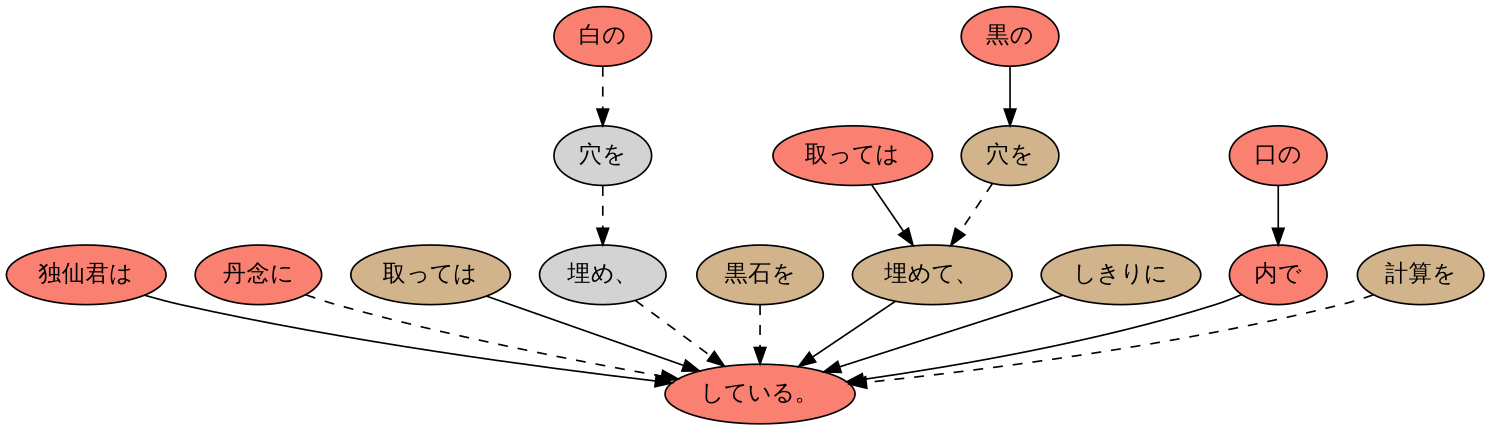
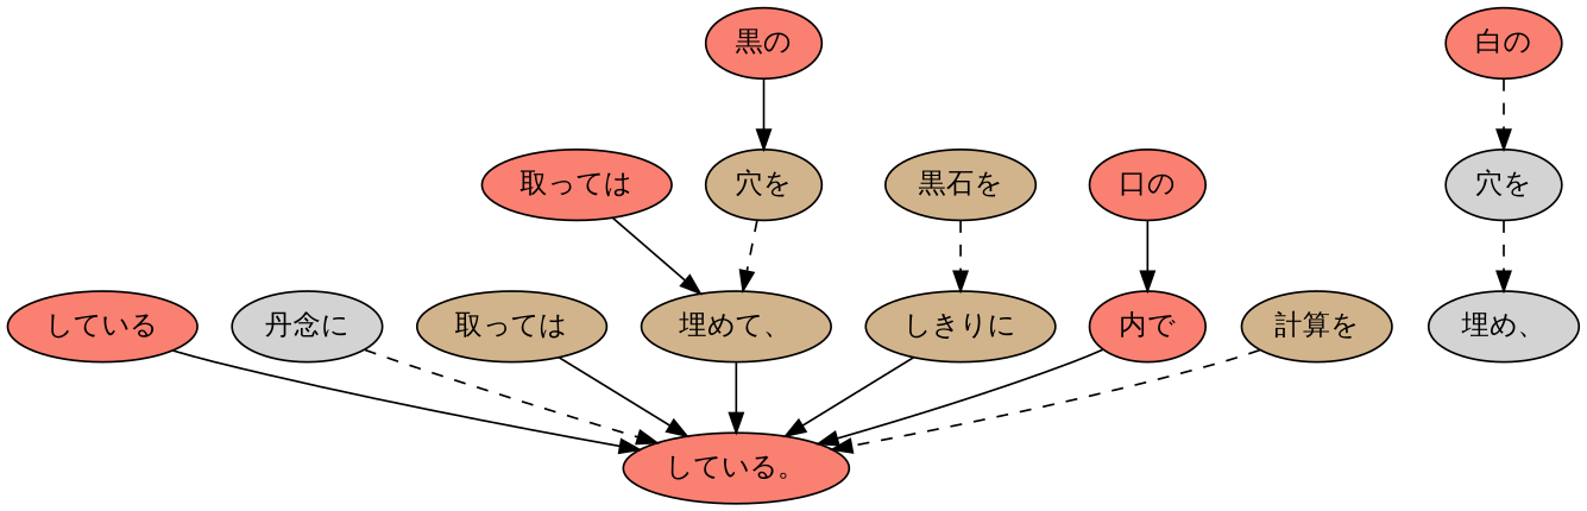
  digraph {
    fontname="Playfair Display"
    node [fillcolor=salmon fontname="Playfair Display" style=filled]
    edge [fontname="Playfair Display" style=solid]
-   n1 [label="独仙君は"]
+   n1 [label="している"]
    n2 [label="している。"]
-   n3 [label="丹念に"]
+   n3 [fillcolor=lightgrey label="丹念に"]
    n4 [fillcolor=tan label="取っては"]
    n5 [label="白の"]
    n6 [fillcolor=lightgrey label="穴を"]
    n7 [fillcolor=lightgrey label="埋め、"]
    n8 [fillcolor=tan label="黒石を"]
    n9 [label="取っては"]
    n10 [fillcolor=tan label="埋めて、"]
    n11 [label="黒の"]
    n12 [fillcolor=tan label="穴を"]
    n13 [fillcolor=tan label="しきりに"]
    n14 [label="口の"]
    n15 [label="内で"]
    n16 [fillcolor=tan label="計算を"]
    n1 -> n2
    n3 -> n2 [style=dashed]
    n4 -> n2
    n5 -> n6 [style=dashed]
    n6 -> n7 [style=dashed]
-   n7 -> n2 [style=dashed]
-   n8 -> n2 [style=dashed]
+   n8 -> n13 [style=dashed]
    n9 -> n10
    n10 -> n2
    n11 -> n12
    n12 -> n10 [style=dashed]
    n13 -> n2
    n14 -> n15
    n15 -> n2
    n16 -> n2 [style=dashed]
  }
